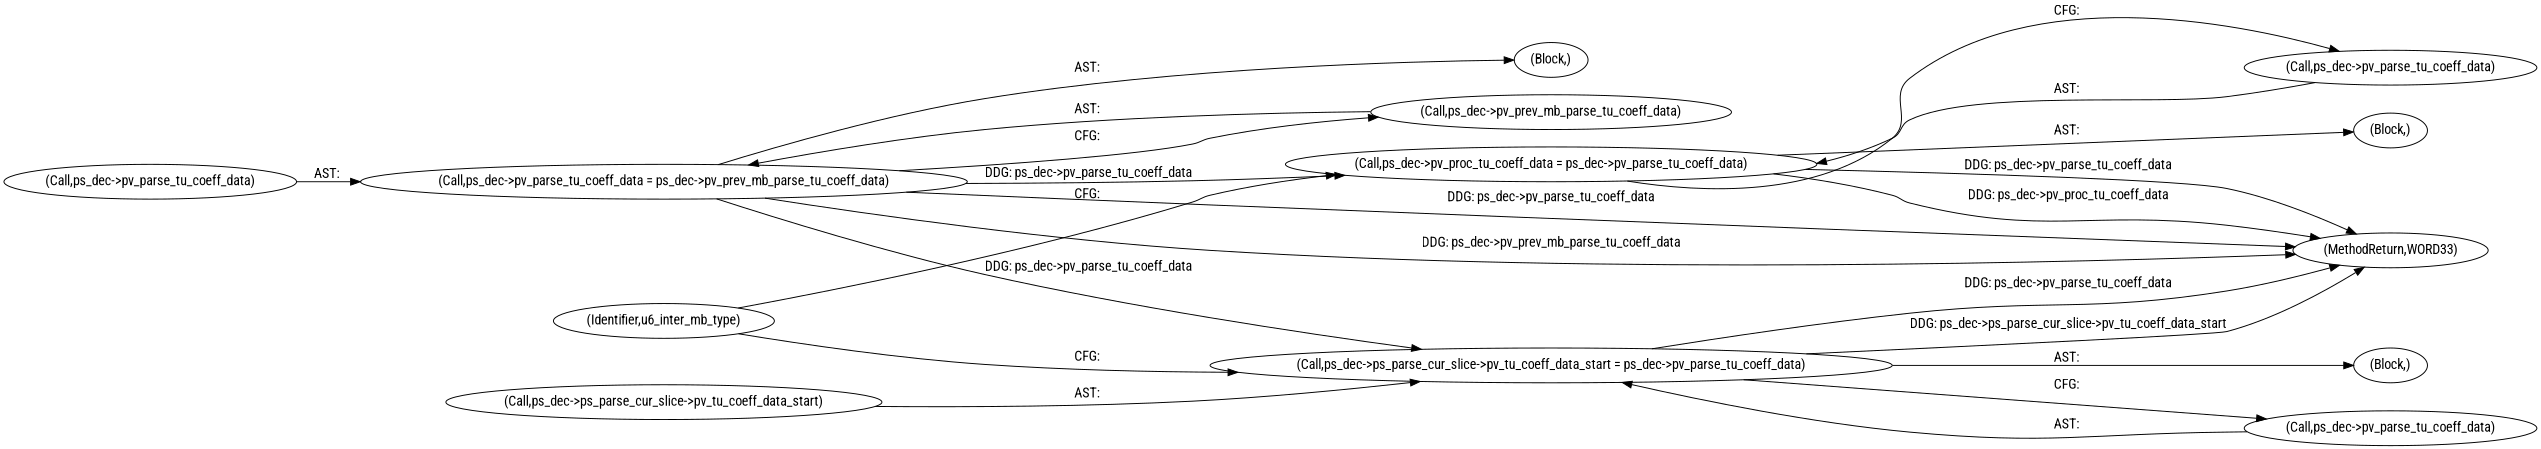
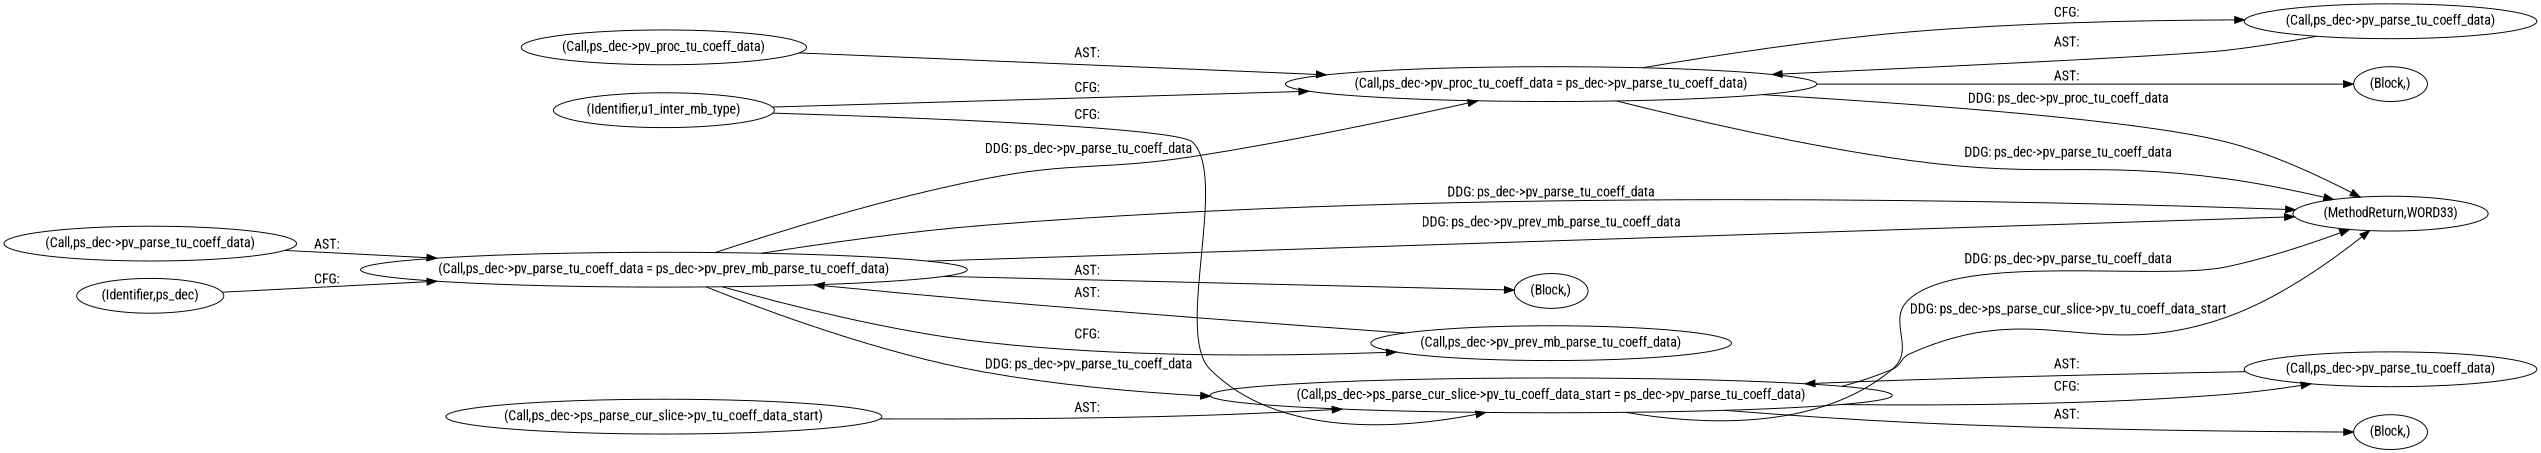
  digraph {
    fontname="Roboto Condensed"
    rankdir=LR
    node [fontname="Roboto Condensed"]
    edge [fontname="Roboto Condensed"]
    n1 [label="(Call,ps_dec->pv_parse_tu_coeff_data = ps_dec->pv_prev_mb_parse_tu_coeff_data)"]
    n2 [label="(Call,ps_dec->ps_parse_cur_slice->pv_tu_coeff_data_start = ps_dec->pv_parse_tu_coeff_data)"]
    n3 [label="(Call,ps_dec->pv_proc_tu_coeff_data = ps_dec->pv_parse_tu_coeff_data)"]
    n4 [label="(Block,)"]
    n5 [label="(MethodReturn,WORD33)"]
    n6 [label="(Call,ps_dec->pv_prev_mb_parse_tu_coeff_data)"]
    n7 [label="(Block,)"]
    n8 [label="(Call,ps_dec->pv_parse_tu_coeff_data)"]
    n9 [label="(Block,)"]
    n10 [label="(Call,ps_dec->pv_parse_tu_coeff_data)"]
-   n11 [label="(Identifier,u6_inter_mb_type)"]
+   n11 [label="(Identifier,u1_inter_mb_type)"]
+   n12 [label="(Call,ps_dec->pv_proc_tu_coeff_data)"]
    n13 [label="(Call,ps_dec->pv_parse_tu_coeff_data)"]
    n14 [label="(Call,ps_dec->ps_parse_cur_slice->pv_tu_coeff_data_start)"]
+   n15 [label="(Identifier,ps_dec)"]
    n1 -> n2 [label="DDG: ps_dec->pv_parse_tu_coeff_data"]
    n1 -> n3 [label="DDG: ps_dec->pv_parse_tu_coeff_data"]
    n1 -> n4 [label="AST: "]
    n1 -> n5 [label="DDG: ps_dec->pv_parse_tu_coeff_data"]
    n1 -> n5 [label="DDG: ps_dec->pv_prev_mb_parse_tu_coeff_data"]
    n1 -> n6 [label="CFG: "]
    n2 -> n5 [label="DDG: ps_dec->pv_parse_tu_coeff_data"]
    n2 -> n5 [label="DDG: ps_dec->ps_parse_cur_slice->pv_tu_coeff_data_start"]
    n2 -> n7 [label="AST: "]
    n2 -> n8 [label="CFG: "]
    n3 -> n5 [label="DDG: ps_dec->pv_proc_tu_coeff_data"]
    n3 -> n5 [label="DDG: ps_dec->pv_parse_tu_coeff_data"]
    n3 -> n9 [label="AST: "]
    n3 -> n10 [label="CFG: "]
    n6 -> n1 [label="AST: "]
    n8 -> n2 [label="AST: "]
    n10 -> n3 [label="AST: "]
    n11 -> n2 [label="CFG: "]
    n11 -> n3 [label="CFG: "]
+   n12 -> n3 [label="AST: "]
    n13 -> n1 [label="AST: "]
    n14 -> n2 [label="AST: "]
+   n15 -> n1 [label="CFG: "]
  }
